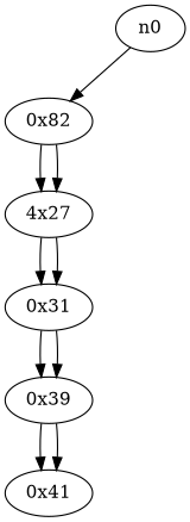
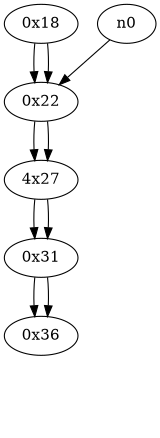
  digraph {
-   n2 [label="0x82"]
+   n1 [label="0x18"]
+   n2 [label="0x22"]
    n3 [label="4x27"]
    n4 [label="0x31"]
-   n5 [label="0x39"]
-   n6 [label="0x41"]
+   n5 [label="0x36"]
    n0
+   n1 -> n2
+   n1 -> n2
    n2 -> n3
    n2 -> n3
    n3 -> n4
    n3 -> n4
    n4 -> n5
    n4 -> n5
-   n5 -> n6
-   n5 -> n6
    n0 -> n2
  }
